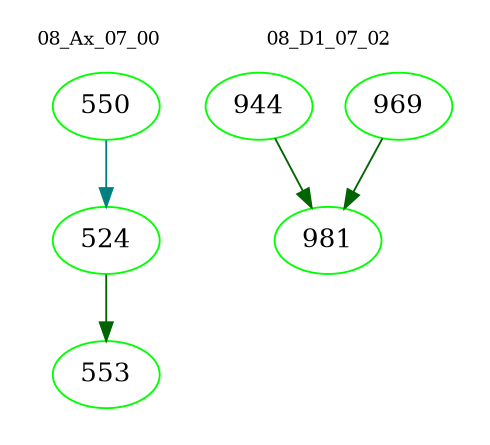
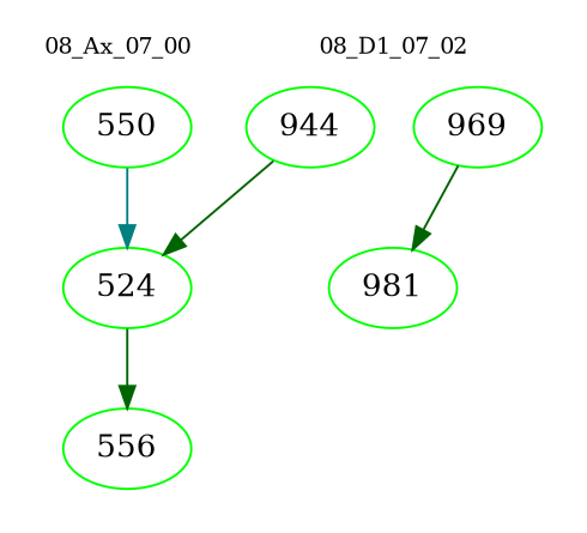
  digraph {
    node [color=green]
    edge [color=darkgreen]
    n1 [label=550]
    n2 [label=524]
-   n3 [label=553]
+   n3 [label=556]
    n4 [label=969]
    n5 [label=944]
    n6 [label=981]
    subgraph cluster_1 {
      color=white
      fontsize=10
      label="08_Ax_07_00"
      n1
      n2
      n3
    }
    subgraph cluster_2 {
      color=white
      fontsize=10
      label="08_D1_07_02"
      n4
      n5
      n6
    }
    n1 -> n2 [color=teal]
    n2 -> n3
    n4 -> n6
-   n5 -> n6
+   n5 -> n2
  }
